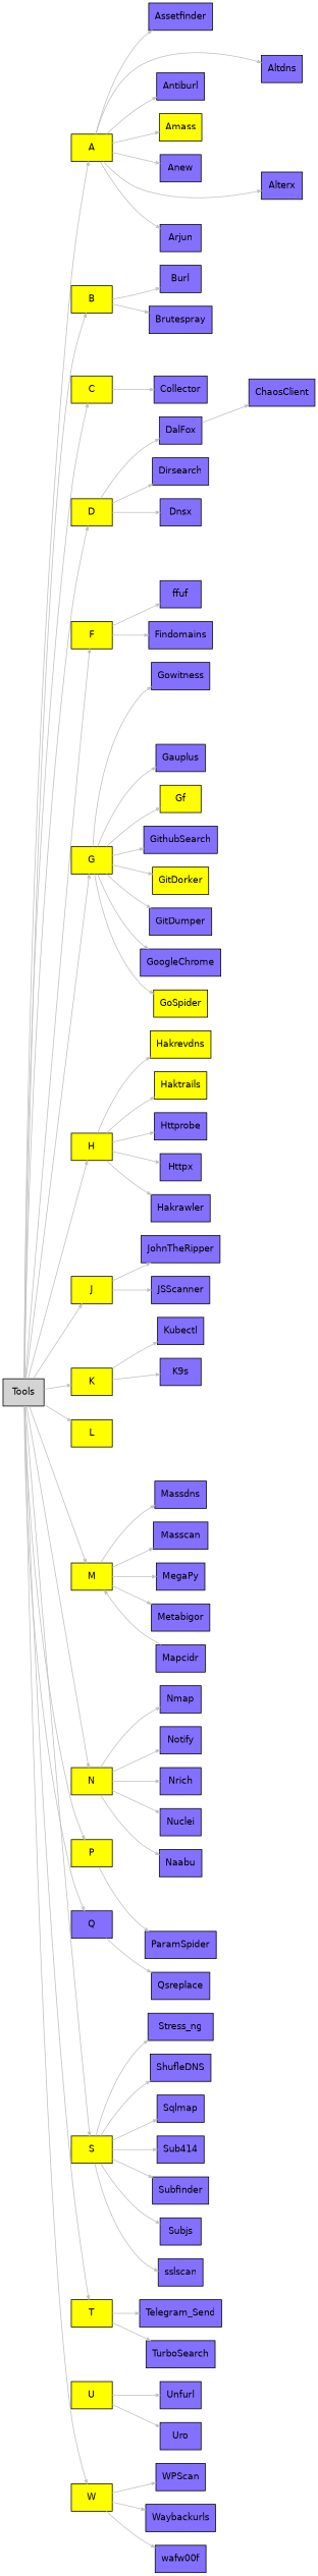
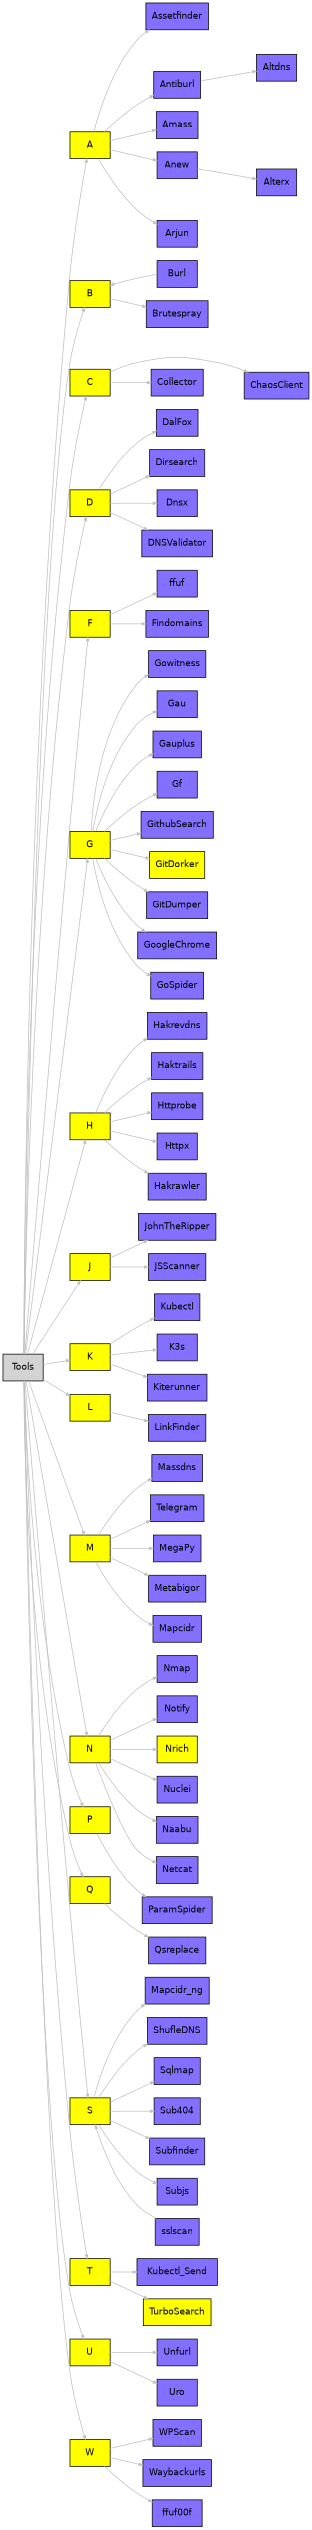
  digraph {
    fontname="DejaVu Sans"
    fontsize=10
    rankdir=LR
    splines=true
    node [fillcolor=lightslateblue fontname="DejaVu Sans" fontsize=12 shape=box style=filled]
    edge [arrowsize=0.5 color=grey fontname="DejaVu Sans"]
    A [fillcolor=yellow]
    Altdns
    Alterx
-   Amass [fillcolor=yellow]
+   Amass
    Anew
    Antiburl
    Arjun
    Assetfinder
    Tools [fillcolor=""]
    B [fillcolor=yellow]
    C [fillcolor=yellow]
    D [fillcolor=yellow]
    F [fillcolor=yellow]
    G [fillcolor=yellow]
    H [fillcolor=yellow]
    J [fillcolor=yellow]
    K [fillcolor=yellow]
    L [fillcolor=yellow]
    M [fillcolor=yellow]
    N [fillcolor=yellow]
    P [fillcolor=yellow]
-   Q
+   Q [fillcolor=yellow]
    S [fillcolor=yellow]
    T [fillcolor=yellow]
    U [fillcolor=yellow]
    W [fillcolor=yellow]
    Burl
    Brutespray
    ChaosClient
    Collector
    DalFox
    Dirsearch
    Dnsx
+   DNSValidator
    ffuf
    Findomains
+   Gau
    Gauplus
-   Gf [fillcolor=yellow]
+   Gf
    GithubSearch
    GitDorker [fillcolor=yellow]
    GitDumper
    GoogleChrome
-   GoSpider [fillcolor=yellow]
+   GoSpider
    Gowitness
    Hakrawler
-   Hakrevdns [fillcolor=yellow]
-   Haktrails [fillcolor=yellow]
+   Hakrevdns
+   Haktrails
    Httprobe
    Httpx
    JohnTheRipper
    JSScanner
-   K9s
+   K9s [label=K3s]
+   Kiterunner
    Kubectl
+   LinkFinder
    Mapcidr
    Massdns
-   Masscan
+   Masscan [label=Telegram]
    MegaPy
    Metabigor
    Naabu
+   Netcat
    Nmap
    Notify
-   Nrich
+   Nrich [fillcolor=yellow]
    Nuclei
    ParamSpider
    Qsreplace
    ShufleDNS
    Sqlmap
-   Sub404 [label=Sub414]
+   Sub404
    Subfinder
    Subjs
    sslscan
-   Stress_ng
-   Telegram_Send
-   TurboSearch
+   Stress_ng [label=Mapcidr_ng]
+   Telegram_Send [label=Kubectl_Send]
+   TurboSearch [fillcolor=yellow]
    Unfurl
    Uro
    Waybackurls
-   wafw00f
+   wafw00f [label=ffuf00f]
    WPScan
-   A -> Altdns
-   A -> Alterx
+   Antiburl -> Altdns
+   Anew -> Alterx
    A -> Amass
    A -> Anew
    A -> Antiburl
    A -> Arjun
    A -> Assetfinder
    Tools -> A
    Tools -> B
    Tools -> C
    Tools -> D
    Tools -> F
    Tools -> G
    Tools -> H
    Tools -> J
    Tools -> K
    Tools -> L
    Tools -> M
    Tools -> N
    Tools -> P
    Tools -> Q
    Tools -> S
    Tools -> T
+   Tools -> U
    Tools -> W
-   B -> Burl
+   Burl -> B
    B -> Brutespray
-   DalFox -> ChaosClient
+   C -> ChaosClient
    C -> Collector
    D -> DalFox
    D -> Dirsearch
    D -> Dnsx
+   D -> DNSValidator
    F -> ffuf
    F -> Findomains
+   G -> Gau
    G -> Gauplus
    G -> Gf
    G -> GithubSearch
    G -> GitDorker
    G -> GitDumper
    G -> GoogleChrome
    G -> GoSpider
    G -> Gowitness
    H -> Hakrawler
    H -> Hakrevdns
    H -> Haktrails
    H -> Httprobe
    H -> Httpx
    J -> JohnTheRipper
    J -> JSScanner
    K -> K9s
+   K -> Kiterunner
    K -> Kubectl
-   Mapcidr -> M
+   L -> LinkFinder
+   M -> Mapcidr
    M -> Massdns
    M -> Masscan
    M -> MegaPy
    M -> Metabigor
    N -> Naabu
+   N -> Netcat
    N -> Nmap
    N -> Notify
    N -> Nrich
    N -> Nuclei
    P -> ParamSpider
    Q -> Qsreplace
    S -> ShufleDNS
    S -> Sqlmap
    S -> Sub404
    S -> Subfinder
    S -> Subjs
-   S -> sslscan
+   sslscan -> S
    S -> Stress_ng
    T -> Telegram_Send
    T -> TurboSearch
    U -> Unfurl
    U -> Uro
    W -> Waybackurls
    W -> wafw00f
    W -> WPScan
  }
